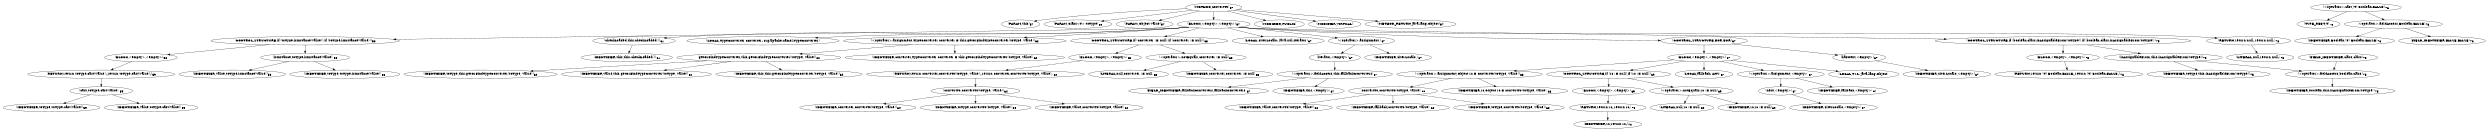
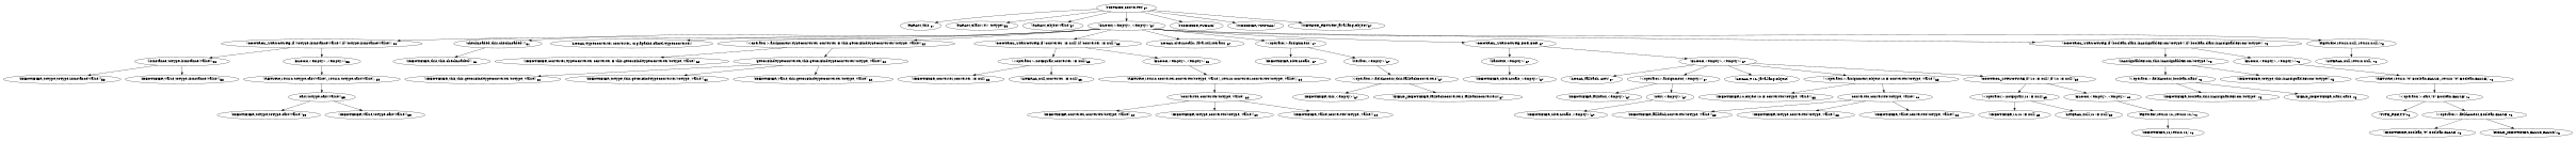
  digraph {
    n1 [label=<(METHOD,convertTo)<SUB>57</SUB>>]
    n2 [label=<(PARAM,this)<SUB>57</SUB>>]
    n3 [label=<(PARAM,Class&lt;T&gt; toType)<SUB>58</SUB>>]
    n4 [label=<(PARAM,Object value)<SUB>57</SUB>>]
    n5 [label=<(BLOCK,&lt;empty&gt;,&lt;empty&gt;)<SUB>57</SUB>>]
    n6 [label=<(MODIFIER,PUBLIC)>]
    n7 [label=<(MODIFIER,VIRTUAL)>]
    n8 [label=<(METHOD_RETURN,java.lang.Object)<SUB>57</SUB>>]
    n9 [label=<(CONTROL_STRUCTURE,if (toType.isInstance(value)),if (toType.isInstance(value)))<SUB>58</SUB>>]
    n10 [label=<(checkLoaded,this.checkLoaded())<SUB>61</SUB>>]
    n11 [label=<(LOCAL,TypeConverter converter: org.apache.camel.TypeConverter)>]
    n12 [label=<(&lt;operator&gt;.assignment,TypeConverter converter = this.getOrFindTypeConverter(toType, value))<SUB>62</SUB>>]
    n13 [label=<(CONTROL_STRUCTURE,if (converter != null),if (converter != null))<SUB>63</SUB>>]
    n14 [label=<(LOCAL,$iterLocal0: java.util.Iterator)<SUB>67</SUB>>]
    n15 [label=<(&lt;operator&gt;.assignment,)<SUB>67</SUB>>]
    n16 [label=<(CONTROL_STRUCTURE,FOR,FOR)<SUB>67</SUB>>]
    n17 [label=<(CONTROL_STRUCTURE,if (boolean.class.isAssignableFrom(toType)),if (boolean.class.isAssignableFrom(toType)))<SUB>75</SUB>>]
    n18 [label=<(RETURN,return null;,return null;)<SUB>78</SUB>>]
    n19 [label=<(isInstance,toType.isInstance(value))<SUB>58</SUB>>]
    n20 [label=<(BLOCK,&lt;empty&gt;,&lt;empty&gt;)<SUB>58</SUB>>]
    n21 [label=<(IDENTIFIER,this,this.checkLoaded())<SUB>61</SUB>>]
    n22 [label=<(IDENTIFIER,converter,TypeConverter converter = this.getOrFindTypeConverter(toType, value))<SUB>62</SUB>>]
    n23 [label=<(getOrFindTypeConverter,this.getOrFindTypeConverter(toType, value))<SUB>62</SUB>>]
    n24 [label=<(&lt;operator&gt;.notEquals,converter != null)<SUB>63</SUB>>]
    n25 [label=<(BLOCK,&lt;empty&gt;,&lt;empty&gt;)<SUB>63</SUB>>]
    n26 [label=<(IDENTIFIER,$iterLocal0,)<SUB>67</SUB>>]
    n27 [label=<(iterator,&lt;empty&gt;)<SUB>67</SUB>>]
    n28 [label=<(hasNext,&lt;empty&gt;)<SUB>67</SUB>>]
    n29 [label=<(BLOCK,&lt;empty&gt;,&lt;empty&gt;)<SUB>67</SUB>>]
    n30 [label=<(isAssignableFrom,this.isAssignableFrom(toType))<SUB>75</SUB>>]
    n31 [label=<(BLOCK,&lt;empty&gt;,&lt;empty&gt;)<SUB>75</SUB>>]
    n32 [label=<(LITERAL,null,return null;)<SUB>78</SUB>>]
    n33 [label=<(IDENTIFIER,toType,toType.isInstance(value))<SUB>58</SUB>>]
    n34 [label=<(IDENTIFIER,value,toType.isInstance(value))<SUB>58</SUB>>]
    n35 [label=<(RETURN,return toType.cast(value);,return toType.cast(value);)<SUB>59</SUB>>]
    n36 [label=<(cast,toType.cast(value))<SUB>59</SUB>>]
    n37 [label=<(IDENTIFIER,toType,toType.cast(value))<SUB>59</SUB>>]
    n38 [label=<(IDENTIFIER,value,toType.cast(value))<SUB>59</SUB>>]
    n39 [label=<(IDENTIFIER,this,this.getOrFindTypeConverter(toType, value))<SUB>62</SUB>>]
    n40 [label=<(IDENTIFIER,toType,this.getOrFindTypeConverter(toType, value))<SUB>62</SUB>>]
    n41 [label=<(IDENTIFIER,value,this.getOrFindTypeConverter(toType, value))<SUB>62</SUB>>]
    n42 [label=<(IDENTIFIER,converter,converter != null)<SUB>63</SUB>>]
    n43 [label=<(LITERAL,null,converter != null)<SUB>63</SUB>>]
    n44 [label=<(RETURN,return converter.convertTo(toType, value);,return converter.convertTo(toType, value);)<SUB>64</SUB>>]
    n45 [label=<(convertTo,convertTo(toType, value))<SUB>64</SUB>>]
    n46 [label=<(IDENTIFIER,converter,convertTo(toType, value))<SUB>64</SUB>>]
    n47 [label=<(IDENTIFIER,toType,convertTo(toType, value))<SUB>64</SUB>>]
    n48 [label=<(IDENTIFIER,value,convertTo(toType, value))<SUB>64</SUB>>]
    n49 [label=<(&lt;operator&gt;.fieldAccess,this.fallbackConverters)<SUB>67</SUB>>]
    n50 [label=<(IDENTIFIER,this,&lt;empty&gt;)<SUB>67</SUB>>]
    n51 [label=<(FIELD_IDENTIFIER,fallbackConverters,fallbackConverters)<SUB>67</SUB>>]
    n52 [label=<(IDENTIFIER,$iterLocal0,&lt;empty&gt;)<SUB>67</SUB>>]
    n53 [label=<(LOCAL,fallback: ANY)<SUB>67</SUB>>]
    n54 [label=<(&lt;operator&gt;.assignment,&lt;empty&gt;)<SUB>67</SUB>>]
    n55 [label=<(LOCAL,T rc: java.lang.Object)>]
    n56 [label=<(&lt;operator&gt;.assignment,Object rc = convertTo(toType, value))<SUB>68</SUB>>]
    n57 [label=<(CONTROL_STRUCTURE,if (rc != null),if (rc != null))<SUB>69</SUB>>]
    n58 [label=<(IDENTIFIER,fallback,&lt;empty&gt;)<SUB>67</SUB>>]
    n59 [label=<(next,&lt;empty&gt;)<SUB>67</SUB>>]
    n60 [label=<(IDENTIFIER,rc,Object rc = convertTo(toType, value))<SUB>68</SUB>>]
    n61 [label=<(convertTo,convertTo(toType, value))<SUB>68</SUB>>]
    n62 [label=<(&lt;operator&gt;.notEquals,rc != null)<SUB>69</SUB>>]
    n63 [label=<(BLOCK,&lt;empty&gt;,&lt;empty&gt;)<SUB>69</SUB>>]
    n64 [label=<(IDENTIFIER,$iterLocal0,&lt;empty&gt;)<SUB>67</SUB>>]
    n65 [label=<(IDENTIFIER,fallback,convertTo(toType, value))<SUB>68</SUB>>]
    n66 [label=<(IDENTIFIER,toType,convertTo(toType, value))<SUB>68</SUB>>]
    n67 [label=<(IDENTIFIER,value,convertTo(toType, value))<SUB>68</SUB>>]
    n68 [label=<(IDENTIFIER,rc,rc != null)<SUB>69</SUB>>]
    n69 [label=<(LITERAL,null,rc != null)<SUB>69</SUB>>]
    n70 [label=<(RETURN,return rc;,return rc;)<SUB>70</SUB>>]
    n71 [label=<(IDENTIFIER,rc,return rc;)<SUB>70</SUB>>]
    n72 [label=<(&lt;operator&gt;.fieldAccess,boolean.class)<SUB>75</SUB>>]
    n73 [label=<(IDENTIFIER,toType,this.isAssignableFrom(toType))<SUB>75</SUB>>]
    n74 [label=<(RETURN,return (T) Boolean.FALSE;,return (T) Boolean.FALSE;)<SUB>76</SUB>>]
    n75 [label=<(IDENTIFIER,boolean,this.isAssignableFrom(toType))<SUB>75</SUB>>]
    n76 [label=<(FIELD_IDENTIFIER,class,class)<SUB>75</SUB>>]
    n77 [label=<(&lt;operator&gt;.cast,(T) Boolean.FALSE)<SUB>76</SUB>>]
    n78 [label=<(TYPE_REF,T,T)<SUB>76</SUB>>]
    n79 [label=<(&lt;operator&gt;.fieldAccess,Boolean.FALSE)<SUB>76</SUB>>]
    n80 [label=<(IDENTIFIER,Boolean,(T) Boolean.FALSE)<SUB>76</SUB>>]
    n81 [label=<(FIELD_IDENTIFIER,FALSE,FALSE)<SUB>76</SUB>>]
    n1 -> n2
    n1 -> n3
    n1 -> n4
    n1 -> n5
    n1 -> n6
    n1 -> n7
    n1 -> n8
    n5 -> n9
    n5 -> n10
    n5 -> n11
    n5 -> n12
    n5 -> n13
    n5 -> n14
    n5 -> n15
    n5 -> n16
    n5 -> n17
    n5 -> n18
    n9 -> n19
    n9 -> n20
    n10 -> n21
    n12 -> n22
    n12 -> n23
    n13 -> n24
    n13 -> n25
    n15 -> n26
    n15 -> n27
    n16 -> n28
    n16 -> n29
    n17 -> n30
    n17 -> n31
    n18 -> n32
    n19 -> n33
    n19 -> n34
    n20 -> n35
    n23 -> n39
    n23 -> n40
    n23 -> n41
    n24 -> n42
    n24 -> n43
    n25 -> n44
    n27 -> n49
    n28 -> n52
    n29 -> n53
    n29 -> n54
    n29 -> n55
    n29 -> n56
    n29 -> n57
    n30 -> n72
    n30 -> n73
    n31 -> n74
    n35 -> n36
    n36 -> n37
    n36 -> n38
    n44 -> n45
    n45 -> n46
    n45 -> n47
    n45 -> n48
    n49 -> n50
    n49 -> n51
    n54 -> n58
    n54 -> n59
    n56 -> n60
    n56 -> n61
    n57 -> n62
    n57 -> n63
    n59 -> n64
    n61 -> n65
    n61 -> n66
    n61 -> n67
    n62 -> n68
    n62 -> n69
    n63 -> n70
    n70 -> n71
    n72 -> n75
-   n76 -> n72
+   n72 -> n76
+   n74 -> n77
    n77 -> n78
    n77 -> n79
    n79 -> n80
    n79 -> n81
  }
